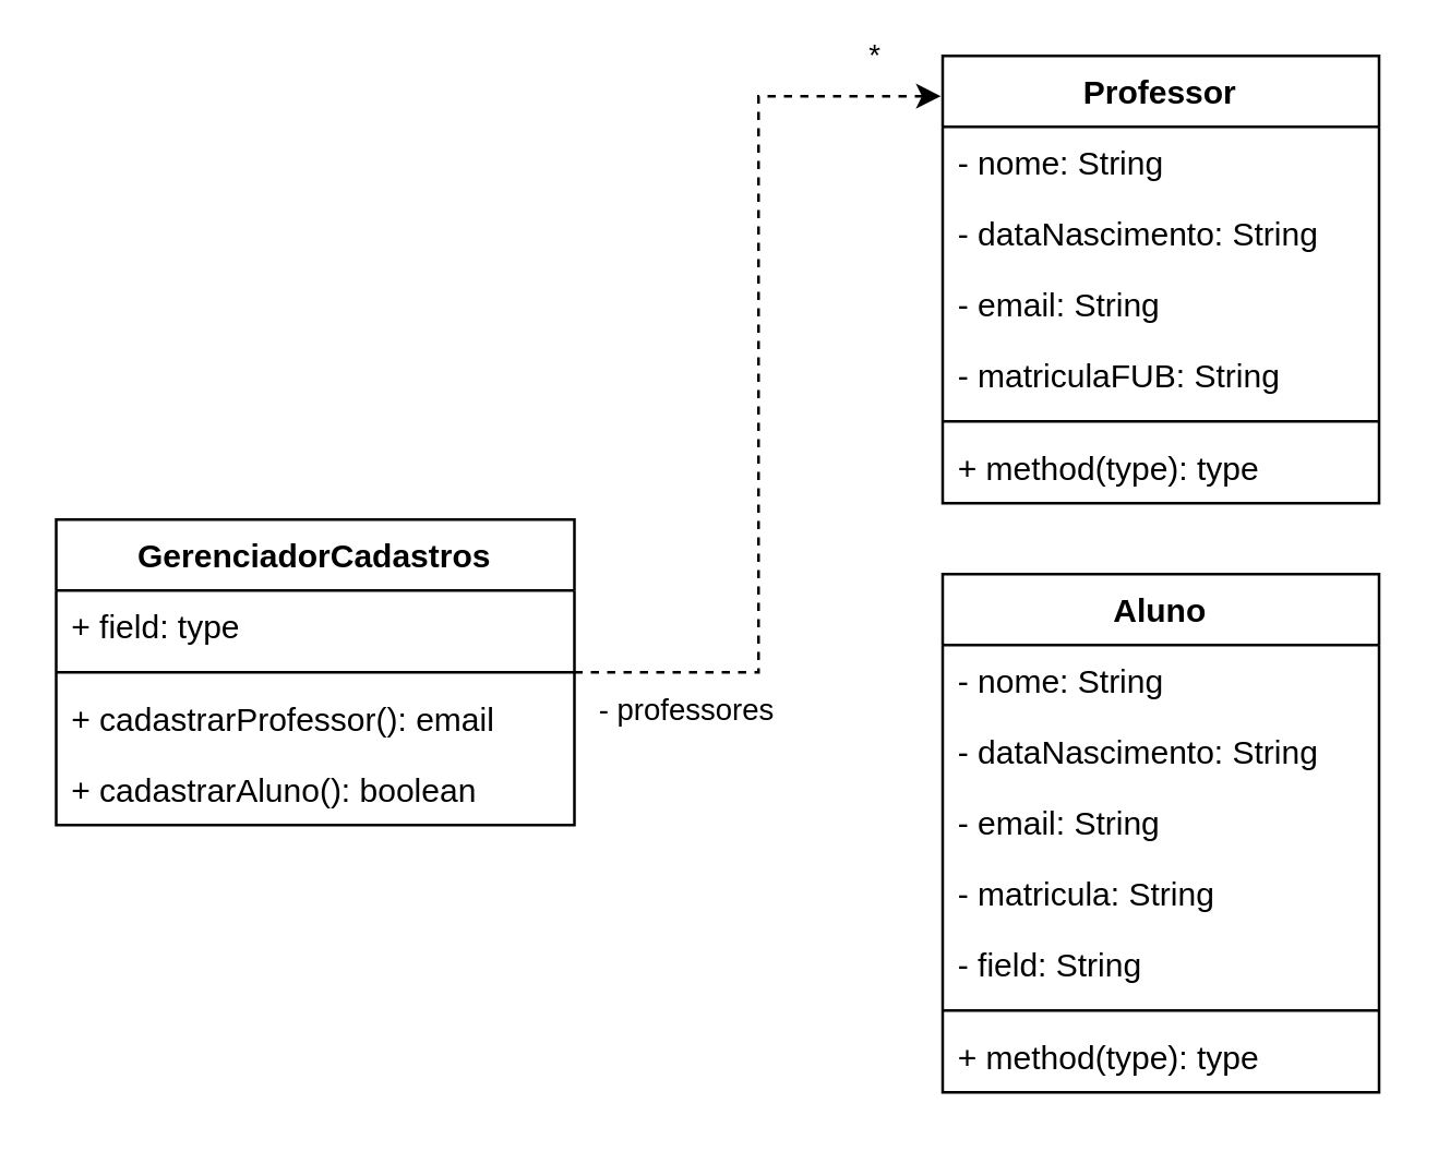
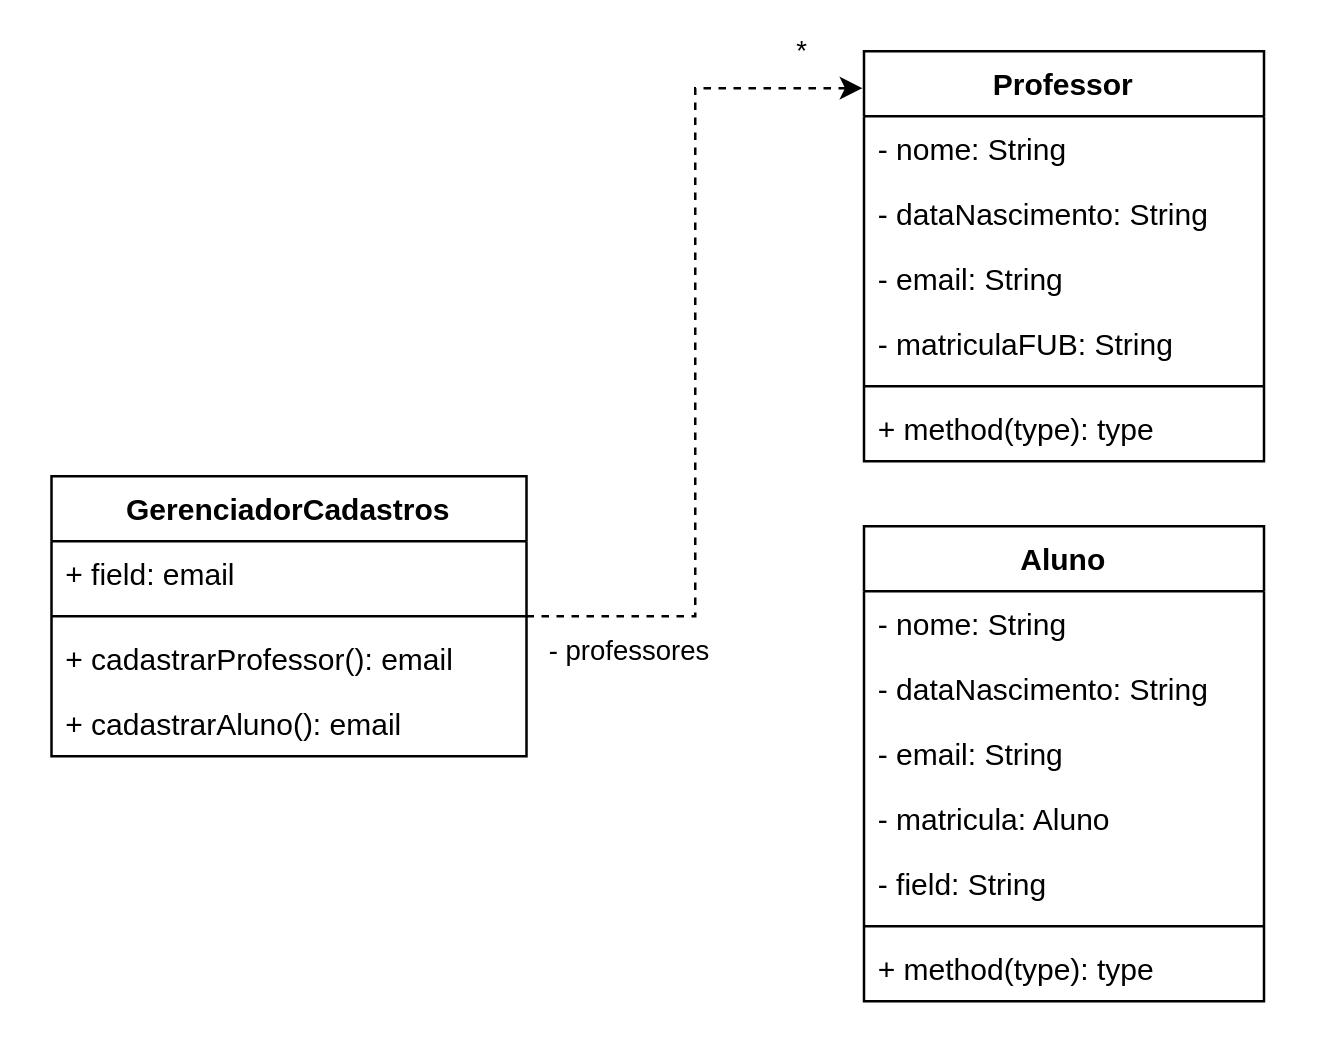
  <mxCell id="0" />
  <mxCell id="1" parent="0" />
  <mxCell id="2" style="edgeStyle=orthogonalEdgeStyle;rounded=0;orthogonalLoop=1;jettySize=auto;html=1;entryX=-0.004;entryY=0.09;entryDx=0;entryDy=0;entryPerimeter=0;dashed=1;" edge="1" parent="1" source="5" target="10"><mxGeometry relative="1" as="geometry" /></mxCell>
  <mxCell id="3" value="- professores" style="edgeLabel;html=1;align=center;verticalAlign=middle;resizable=0;points=[];" vertex="1" connectable="0" parent="2"><mxGeometry x="-0.935" y="1" relative="1" as="geometry"><mxPoint x="29" y="14" as="offset" /></mxGeometry></mxCell>
  <mxCell id="4" value="*" style="edgeLabel;html=1;align=center;verticalAlign=middle;resizable=0;points=[];" vertex="1" connectable="0" parent="2"><mxGeometry x="0.859" relative="1" as="geometry"><mxPoint y="-15" as="offset" /></mxGeometry></mxCell>
  <mxCell id="5" value="GerenciadorCadastros" style="swimlane;fontStyle=1;align=center;verticalAlign=top;childLayout=stackLayout;horizontal=1;startSize=26;horizontalStack=0;resizeParent=1;resizeParentMax=0;resizeLast=0;collapsible=1;marginBottom=0;" vertex="1" parent="1"><mxGeometry x="20" y="190" width="190" height="112" as="geometry" /></mxCell>
- <mxCell id="6" value="+ field: type" style="text;strokeColor=none;fillColor=none;align=left;verticalAlign=top;spacingLeft=4;spacingRight=4;overflow=hidden;rotatable=0;points=[[0,0.5],[1,0.5]];portConstraint=eastwest;" vertex="1" parent="5"><mxGeometry y="26" width="190" height="26" as="geometry" /></mxCell>
+ <mxCell id="6" value="+ field: email" style="text;strokeColor=none;fillColor=none;align=left;verticalAlign=top;spacingLeft=4;spacingRight=4;overflow=hidden;rotatable=0;points=[[0,0.5],[1,0.5]];portConstraint=eastwest;" vertex="1" parent="5"><mxGeometry y="26" width="190" height="26" as="geometry" /></mxCell>
  <mxCell id="7" value="" style="line;strokeWidth=1;fillColor=none;align=left;verticalAlign=middle;spacingTop=-1;spacingLeft=3;spacingRight=3;rotatable=0;labelPosition=right;points=[];portConstraint=eastwest;" vertex="1" parent="5"><mxGeometry y="52" width="190" height="8" as="geometry" /></mxCell>
  <mxCell id="8" value="+ cadastrarProfessor(): email" style="text;strokeColor=none;fillColor=none;align=left;verticalAlign=top;spacingLeft=4;spacingRight=4;overflow=hidden;rotatable=0;points=[[0,0.5],[1,0.5]];portConstraint=eastwest;" vertex="1" parent="5"><mxGeometry y="60" width="190" height="26" as="geometry" /></mxCell>
- <mxCell id="9" value="+ cadastrarAluno(): boolean" style="text;strokeColor=none;fillColor=none;align=left;verticalAlign=top;spacingLeft=4;spacingRight=4;overflow=hidden;rotatable=0;points=[[0,0.5],[1,0.5]];portConstraint=eastwest;" vertex="1" parent="5"><mxGeometry y="86" width="190" height="26" as="geometry" /></mxCell>
+ <mxCell id="9" value="+ cadastrarAluno(): email" style="text;strokeColor=none;fillColor=none;align=left;verticalAlign=top;spacingLeft=4;spacingRight=4;overflow=hidden;rotatable=0;points=[[0,0.5],[1,0.5]];portConstraint=eastwest;" vertex="1" parent="5"><mxGeometry y="86" width="190" height="26" as="geometry" /></mxCell>
  <mxCell id="10" value="Professor" style="swimlane;fontStyle=1;align=center;verticalAlign=top;childLayout=stackLayout;horizontal=1;startSize=26;horizontalStack=0;resizeParent=1;resizeParentMax=0;resizeLast=0;collapsible=1;marginBottom=0;" vertex="1" parent="1"><mxGeometry x="345" y="20" width="160" height="164" as="geometry" /></mxCell>
  <mxCell id="11" value="- nome: String" style="text;strokeColor=none;fillColor=none;align=left;verticalAlign=top;spacingLeft=4;spacingRight=4;overflow=hidden;rotatable=0;points=[[0,0.5],[1,0.5]];portConstraint=eastwest;" vertex="1" parent="10"><mxGeometry y="26" width="160" height="26" as="geometry" /></mxCell>
  <mxCell id="12" value="- dataNascimento: String" style="text;strokeColor=none;fillColor=none;align=left;verticalAlign=top;spacingLeft=4;spacingRight=4;overflow=hidden;rotatable=0;points=[[0,0.5],[1,0.5]];portConstraint=eastwest;" vertex="1" parent="10"><mxGeometry y="52" width="160" height="26" as="geometry" /></mxCell>
  <mxCell id="13" value="- email: String" style="text;strokeColor=none;fillColor=none;align=left;verticalAlign=top;spacingLeft=4;spacingRight=4;overflow=hidden;rotatable=0;points=[[0,0.5],[1,0.5]];portConstraint=eastwest;" vertex="1" parent="10"><mxGeometry y="78" width="160" height="26" as="geometry" /></mxCell>
  <mxCell id="14" value="- matriculaFUB: String" style="text;strokeColor=none;fillColor=none;align=left;verticalAlign=top;spacingLeft=4;spacingRight=4;overflow=hidden;rotatable=0;points=[[0,0.5],[1,0.5]];portConstraint=eastwest;" vertex="1" parent="10"><mxGeometry y="104" width="160" height="26" as="geometry" /></mxCell>
  <mxCell id="15" value="" style="line;strokeWidth=1;fillColor=none;align=left;verticalAlign=middle;spacingTop=-1;spacingLeft=3;spacingRight=3;rotatable=0;labelPosition=right;points=[];portConstraint=eastwest;" vertex="1" parent="10"><mxGeometry y="130" width="160" height="8" as="geometry" /></mxCell>
  <mxCell id="16" value="+ method(type): type" style="text;strokeColor=none;fillColor=none;align=left;verticalAlign=top;spacingLeft=4;spacingRight=4;overflow=hidden;rotatable=0;points=[[0,0.5],[1,0.5]];portConstraint=eastwest;" vertex="1" parent="10"><mxGeometry y="138" width="160" height="26" as="geometry" /></mxCell>
  <mxCell id="17" value="Aluno" style="swimlane;fontStyle=1;align=center;verticalAlign=top;childLayout=stackLayout;horizontal=1;startSize=26;horizontalStack=0;resizeParent=1;resizeParentMax=0;resizeLast=0;collapsible=1;marginBottom=0;" vertex="1" parent="1"><mxGeometry x="345" y="210" width="160" height="190" as="geometry" /></mxCell>
  <mxCell id="18" value="- nome: String" style="text;strokeColor=none;fillColor=none;align=left;verticalAlign=top;spacingLeft=4;spacingRight=4;overflow=hidden;rotatable=0;points=[[0,0.5],[1,0.5]];portConstraint=eastwest;" vertex="1" parent="17"><mxGeometry y="26" width="160" height="26" as="geometry" /></mxCell>
  <mxCell id="19" value="- dataNascimento: String" style="text;strokeColor=none;fillColor=none;align=left;verticalAlign=top;spacingLeft=4;spacingRight=4;overflow=hidden;rotatable=0;points=[[0,0.5],[1,0.5]];portConstraint=eastwest;" vertex="1" parent="17"><mxGeometry y="52" width="160" height="26" as="geometry" /></mxCell>
  <mxCell id="20" value="- email: String" style="text;strokeColor=none;fillColor=none;align=left;verticalAlign=top;spacingLeft=4;spacingRight=4;overflow=hidden;rotatable=0;points=[[0,0.5],[1,0.5]];portConstraint=eastwest;" vertex="1" parent="17"><mxGeometry y="78" width="160" height="26" as="geometry" /></mxCell>
- <mxCell id="21" value="- matricula: String" style="text;strokeColor=none;fillColor=none;align=left;verticalAlign=top;spacingLeft=4;spacingRight=4;overflow=hidden;rotatable=0;points=[[0,0.5],[1,0.5]];portConstraint=eastwest;" vertex="1" parent="17"><mxGeometry y="104" width="160" height="26" as="geometry" /></mxCell>
+ <mxCell id="21" value="- matricula: Aluno" style="text;strokeColor=none;fillColor=none;align=left;verticalAlign=top;spacingLeft=4;spacingRight=4;overflow=hidden;rotatable=0;points=[[0,0.5],[1,0.5]];portConstraint=eastwest;" vertex="1" parent="17"><mxGeometry y="104" width="160" height="26" as="geometry" /></mxCell>
  <mxCell id="22" value="- field: String" style="text;strokeColor=none;fillColor=none;align=left;verticalAlign=top;spacingLeft=4;spacingRight=4;overflow=hidden;rotatable=0;points=[[0,0.5],[1,0.5]];portConstraint=eastwest;" vertex="1" parent="17"><mxGeometry y="130" width="160" height="26" as="geometry" /></mxCell>
  <mxCell id="23" value="" style="line;strokeWidth=1;fillColor=none;align=left;verticalAlign=middle;spacingTop=-1;spacingLeft=3;spacingRight=3;rotatable=0;labelPosition=right;points=[];portConstraint=eastwest;" vertex="1" parent="17"><mxGeometry y="156" width="160" height="8" as="geometry" /></mxCell>
  <mxCell id="24" value="+ method(type): type" style="text;strokeColor=none;fillColor=none;align=left;verticalAlign=top;spacingLeft=4;spacingRight=4;overflow=hidden;rotatable=0;points=[[0,0.5],[1,0.5]];portConstraint=eastwest;" vertex="1" parent="17"><mxGeometry y="164" width="160" height="26" as="geometry" /></mxCell>
